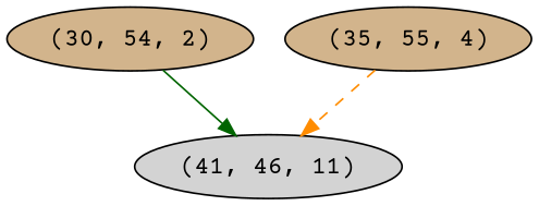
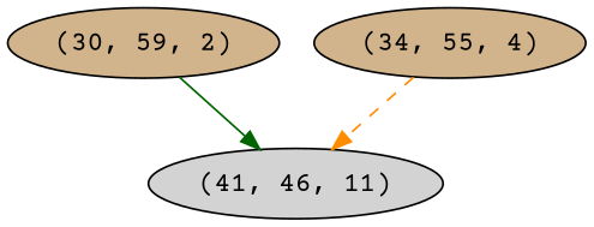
  digraph {
    fontname="Courier Prime"
    node [fillcolor=tan fontname="Courier Prime" style=filled]
    edge [fontname="Courier Prime"]
    "(41, 46, 11)" [fillcolor=lightgrey]
-   "(30, 59, 2)" [label="(30, 54, 2)"]
-   "(34, 55, 4)" [label="(35, 55, 4)"]
+   "(30, 59, 2)"
+   "(34, 55, 4)"
    "(30, 59, 2)" -> "(41, 46, 11)" [color=darkgreen style=solid]
    "(34, 55, 4)" -> "(41, 46, 11)" [color=darkorange style=dashed]
  }
